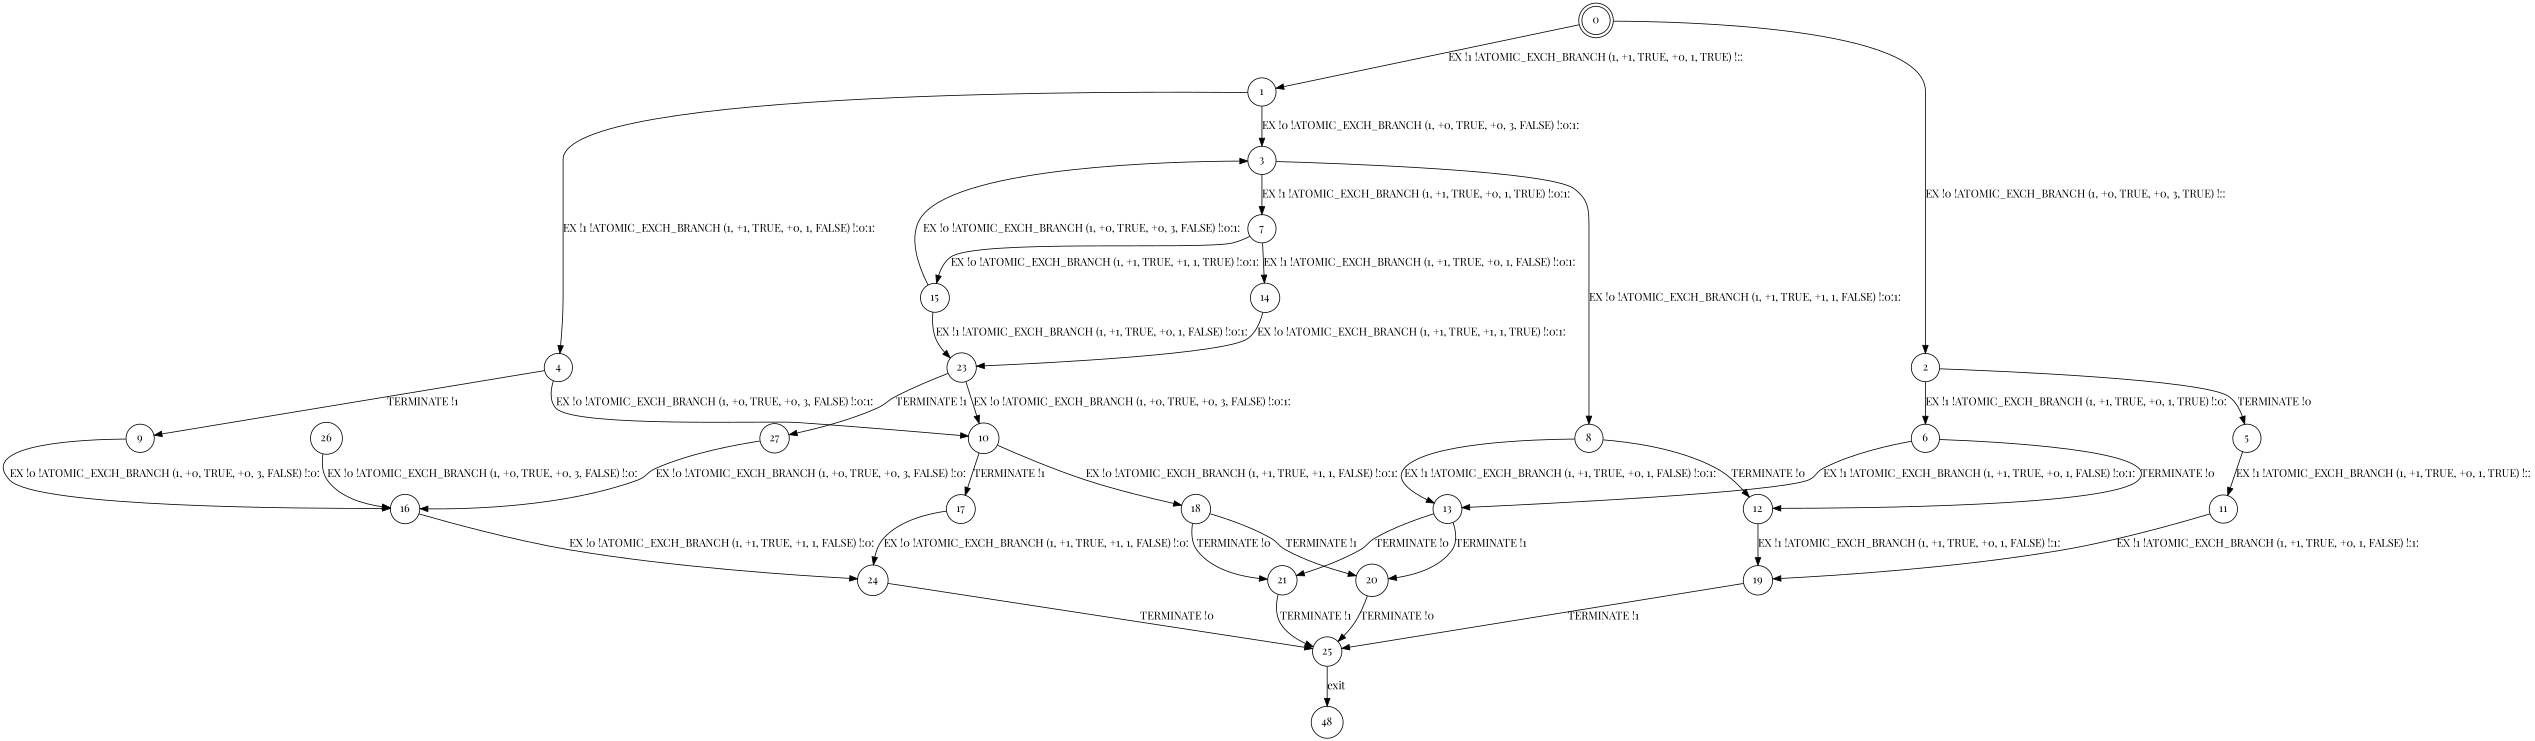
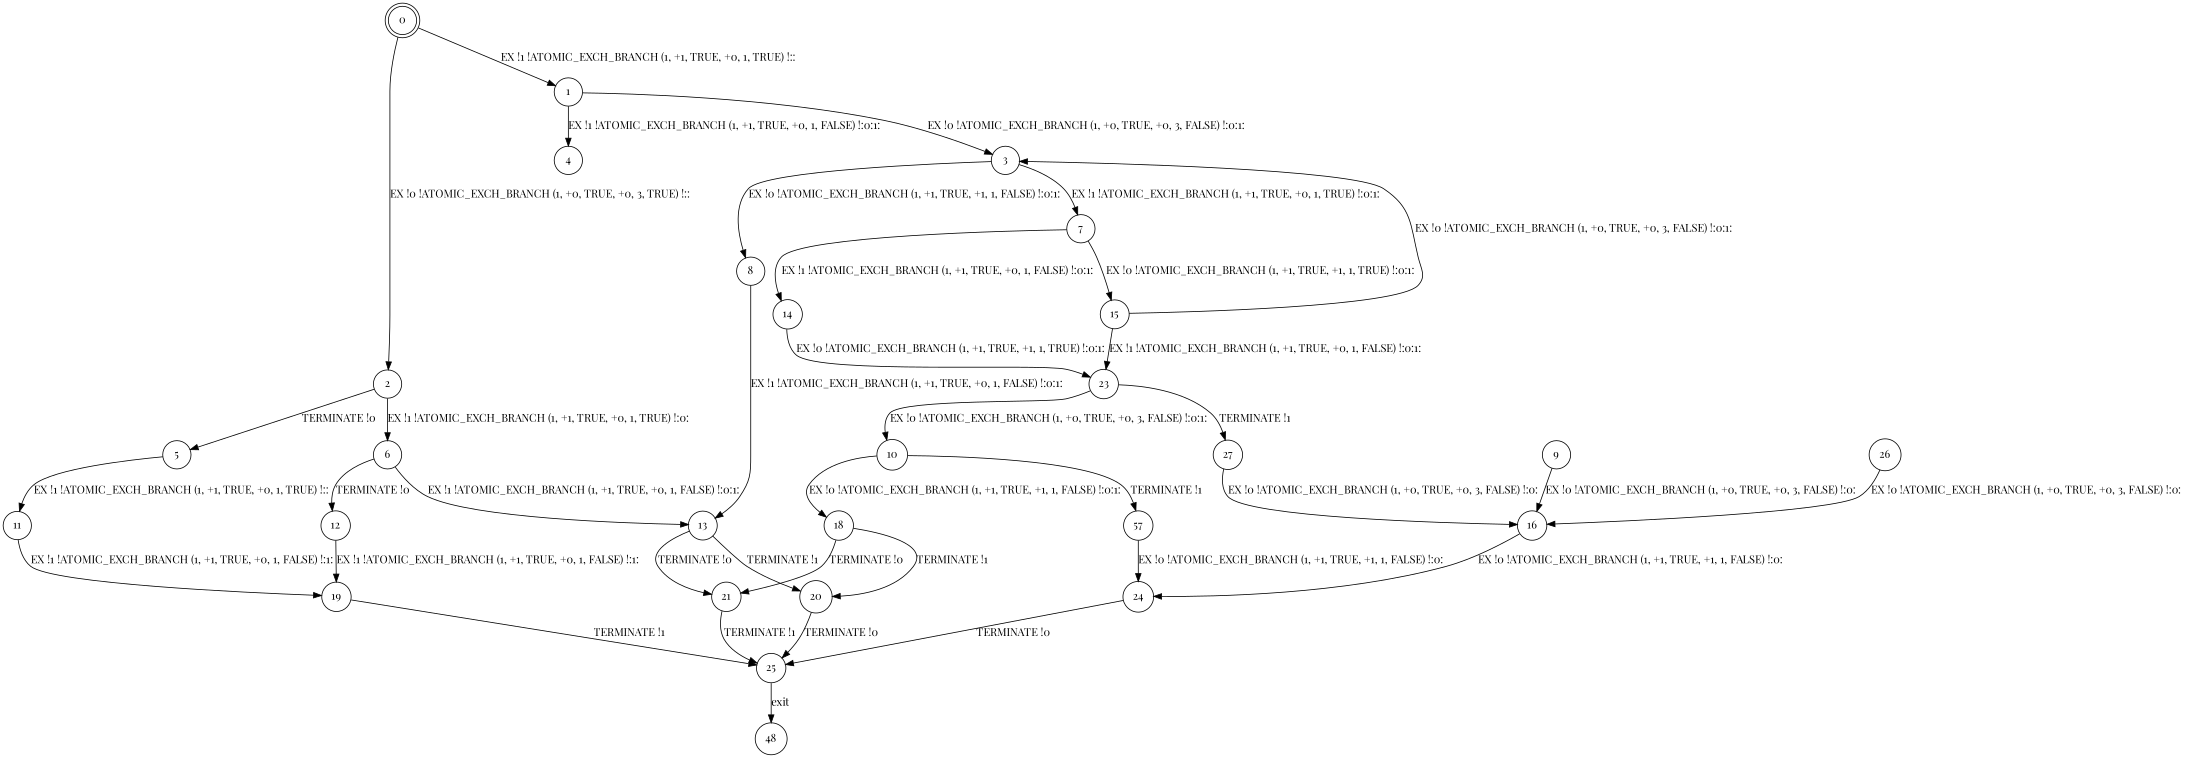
  digraph {
    fontname="Playfair Display"
    node [fontname="Playfair Display" shape=circle]
    edge [fontname="Playfair Display"]
    0 [peripheries=2]
    1
    2
    3
    4
    5
    6
    7
    8
    9
    10
    11
    12
    13
    14
    15
    16
-   17
+   17 [label=57]
    18
    19
    20
    21
    23
    24
    25
    27
    n27 [label=48]
    26
    0 -> 1 [label="EX !1 !ATOMIC_EXCH_BRANCH (1, +1, TRUE, +0, 1, TRUE) !::"]
    0 -> 2 [label="EX !0 !ATOMIC_EXCH_BRANCH (1, +0, TRUE, +0, 3, TRUE) !::"]
    1 -> 3 [label="EX !0 !ATOMIC_EXCH_BRANCH (1, +0, TRUE, +0, 3, FALSE) !:0:1:"]
    1 -> 4 [label="EX !1 !ATOMIC_EXCH_BRANCH (1, +1, TRUE, +0, 1, FALSE) !:0:1:"]
    2 -> 5 [label="TERMINATE !0"]
    2 -> 6 [label="EX !1 !ATOMIC_EXCH_BRANCH (1, +1, TRUE, +0, 1, TRUE) !:0:"]
    3 -> 7 [label="EX !1 !ATOMIC_EXCH_BRANCH (1, +1, TRUE, +0, 1, TRUE) !:0:1:"]
    3 -> 8 [label="EX !0 !ATOMIC_EXCH_BRANCH (1, +1, TRUE, +1, 1, FALSE) !:0:1:"]
-   4 -> 9 [label="TERMINATE !1"]
-   4 -> 10 [label="EX !0 !ATOMIC_EXCH_BRANCH (1, +0, TRUE, +0, 3, FALSE) !:0:1:"]
    5 -> 11 [label="EX !1 !ATOMIC_EXCH_BRANCH (1, +1, TRUE, +0, 1, TRUE) !::"]
    6 -> 12 [label="TERMINATE !0"]
    6 -> 13 [label="EX !1 !ATOMIC_EXCH_BRANCH (1, +1, TRUE, +0, 1, FALSE) !:0:1:"]
    7 -> 14 [label="EX !1 !ATOMIC_EXCH_BRANCH (1, +1, TRUE, +0, 1, FALSE) !:0:1:"]
    7 -> 15 [label="EX !0 !ATOMIC_EXCH_BRANCH (1, +1, TRUE, +1, 1, TRUE) !:0:1:"]
-   8 -> 12 [label="TERMINATE !0"]
    8 -> 13 [label="EX !1 !ATOMIC_EXCH_BRANCH (1, +1, TRUE, +0, 1, FALSE) !:0:1:"]
    9 -> 16 [label="EX !0 !ATOMIC_EXCH_BRANCH (1, +0, TRUE, +0, 3, FALSE) !:0:"]
    10 -> 17 [label="TERMINATE !1"]
    10 -> 18 [label="EX !0 !ATOMIC_EXCH_BRANCH (1, +1, TRUE, +1, 1, FALSE) !:0:1:"]
    11 -> 19 [label="EX !1 !ATOMIC_EXCH_BRANCH (1, +1, TRUE, +0, 1, FALSE) !:1:"]
    12 -> 19 [label="EX !1 !ATOMIC_EXCH_BRANCH (1, +1, TRUE, +0, 1, FALSE) !:1:"]
    13 -> 20 [label="TERMINATE !1"]
    13 -> 21 [label="TERMINATE !0"]
    14 -> 23 [label="EX !0 !ATOMIC_EXCH_BRANCH (1, +1, TRUE, +1, 1, TRUE) !:0:1:"]
    15 -> 3 [label="EX !0 !ATOMIC_EXCH_BRANCH (1, +0, TRUE, +0, 3, FALSE) !:0:1:"]
    15 -> 23 [label="EX !1 !ATOMIC_EXCH_BRANCH (1, +1, TRUE, +0, 1, FALSE) !:0:1:"]
    16 -> 24 [label="EX !0 !ATOMIC_EXCH_BRANCH (1, +1, TRUE, +1, 1, FALSE) !:0:"]
    17 -> 24 [label="EX !0 !ATOMIC_EXCH_BRANCH (1, +1, TRUE, +1, 1, FALSE) !:0:"]
    18 -> 20 [label="TERMINATE !1"]
    18 -> 21 [label="TERMINATE !0"]
    19 -> 25 [label="TERMINATE !1"]
    20 -> 25 [label="TERMINATE !0"]
    21 -> 25 [label="TERMINATE !1"]
    23 -> 10 [label="EX !0 !ATOMIC_EXCH_BRANCH (1, +0, TRUE, +0, 3, FALSE) !:0:1:"]
    23 -> 27 [label="TERMINATE !1"]
    24 -> 25 [label="TERMINATE !0"]
    25 -> n27 [label=exit]
    27 -> 16 [label="EX !0 !ATOMIC_EXCH_BRANCH (1, +0, TRUE, +0, 3, FALSE) !:0:"]
    26 -> 16 [label="EX !0 !ATOMIC_EXCH_BRANCH (1, +0, TRUE, +0, 3, FALSE) !:0:"]
  }
